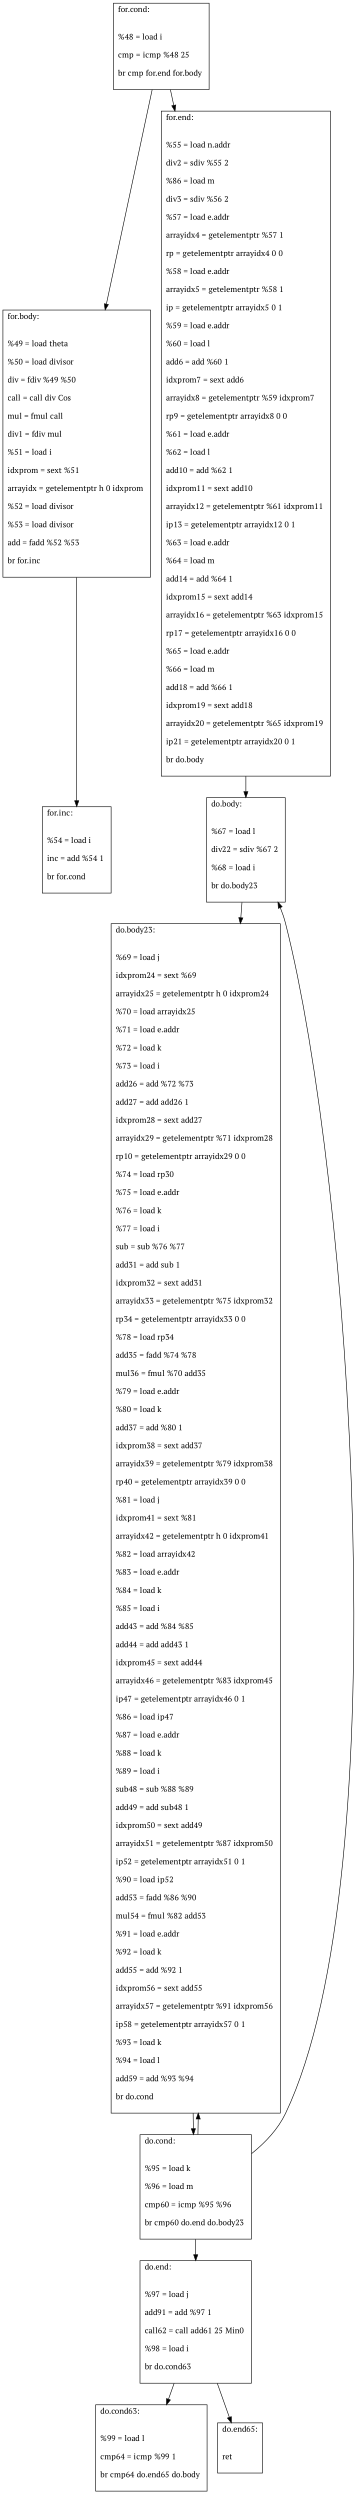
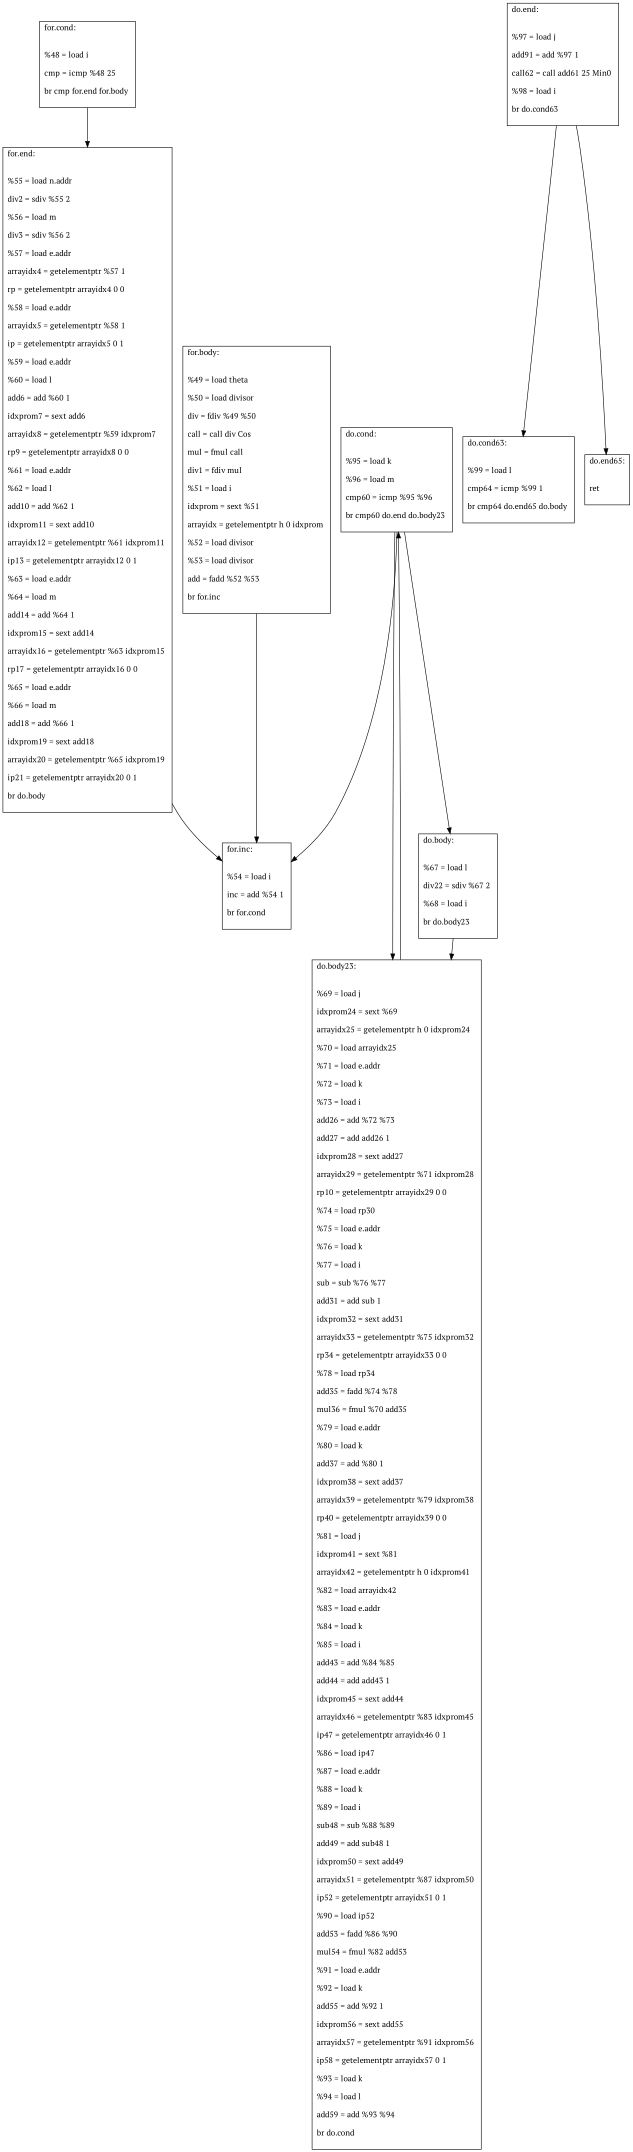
  digraph {
    fontname="PT Serif"
    node [fontname="PT Serif" shape=record]
    edge [fontname="PT Serif"]
    n1 [label="{for.cond:\l\l\n			%48 = load i \l\n			cmp = icmp %48 25 \l\n			br cmp for.end for.body \l\n		}"]
    n2 [label="{for.body:\l\l\n			%49 = load theta \l\n			%50 = load divisor \l\n			div = fdiv %49 %50 \l\n			call = call div Cos \l\n			mul = fmul call \l\n			div1 = fdiv mul \l\n			%51 = load i \l\n			idxprom = sext %51 \l\n			arrayidx = getelementptr h 0 idxprom \l\n			%52 = load divisor \l\n			%53 = load divisor \l\n			add = fadd %52 %53 \l\n			br for.inc \l\n		}"]
-   n3 [label="{for.end:\l\l\n			%55 = load n.addr \l\n			div2 = sdiv %55 2 \l\n			%86 = load m \l\n			div3 = sdiv %56 2 \l\n			%57 = load e.addr \l\n			arrayidx4 = getelementptr %57 1 \l\n			rp = getelementptr arrayidx4 0 0 \l\n			%58 = load e.addr \l\n			arrayidx5 = getelementptr %58 1 \l\n			ip = getelementptr arrayidx5 0 1 \l\n			%59 = load e.addr \l\n			%60 = load l \l\n			add6 = add %60 1 \l\n			idxprom7 = sext add6 \l\n			arrayidx8 = getelementptr %59 idxprom7 \l\n			rp9 = getelementptr arrayidx8 0 0 \l\n			%61 = load e.addr \l\n			%62 = load l \l\n			add10 = add %62 1 \l\n			idxprom11 = sext add10 \l\n			arrayidx12 = getelementptr %61 idxprom11 \l\n			ip13 = getelementptr arrayidx12 0 1 \l\n			%63 = load e.addr \l\n			%64 = load m \l\n			add14 = add %64 1 \l\n			idxprom15 = sext add14 \l\n			arrayidx16 = getelementptr %63 idxprom15 \l\n			rp17 = getelementptr arrayidx16 0 0 \l\n			%65 = load e.addr \l\n			%66 = load m \l\n			add18 = add %66 1 \l\n			idxprom19 = sext add18 \l\n			arrayidx20 = getelementptr %65 idxprom19 \l\n			ip21 = getelementptr arrayidx20 0 1 \l\n			br do.body \l\n		}"]
+   n3 [label="{for.end:\l\l\n			%55 = load n.addr \l\n			div2 = sdiv %55 2 \l\n			%56 = load m \l\n			div3 = sdiv %56 2 \l\n			%57 = load e.addr \l\n			arrayidx4 = getelementptr %57 1 \l\n			rp = getelementptr arrayidx4 0 0 \l\n			%58 = load e.addr \l\n			arrayidx5 = getelementptr %58 1 \l\n			ip = getelementptr arrayidx5 0 1 \l\n			%59 = load e.addr \l\n			%60 = load l \l\n			add6 = add %60 1 \l\n			idxprom7 = sext add6 \l\n			arrayidx8 = getelementptr %59 idxprom7 \l\n			rp9 = getelementptr arrayidx8 0 0 \l\n			%61 = load e.addr \l\n			%62 = load l \l\n			add10 = add %62 1 \l\n			idxprom11 = sext add10 \l\n			arrayidx12 = getelementptr %61 idxprom11 \l\n			ip13 = getelementptr arrayidx12 0 1 \l\n			%63 = load e.addr \l\n			%64 = load m \l\n			add14 = add %64 1 \l\n			idxprom15 = sext add14 \l\n			arrayidx16 = getelementptr %63 idxprom15 \l\n			rp17 = getelementptr arrayidx16 0 0 \l\n			%65 = load e.addr \l\n			%66 = load m \l\n			add18 = add %66 1 \l\n			idxprom19 = sext add18 \l\n			arrayidx20 = getelementptr %65 idxprom19 \l\n			ip21 = getelementptr arrayidx20 0 1 \l\n			br do.body \l\n		}"]
    n4 [label="{for.inc:\l\l\n			%54 = load i \l\n			inc = add %54 1 \l\n			br for.cond \l\n		}"]
    n5 [label="{do.body:\l\l\n			%67 = load l \l\n			div22 = sdiv %67 2 \l\n			%68 = load i \l\n			br do.body23 \l\n		}"]
    n6 [label="{do.body23:\l\l\n			%69 = load j \l\n			idxprom24 = sext %69 \l\n			arrayidx25 = getelementptr h 0 idxprom24 \l\n			%70 = load arrayidx25 \l\n			%71 = load e.addr \l\n			%72 = load k \l\n			%73 = load i \l\n			add26 = add %72 %73 \l\n			add27 = add add26 1 \l\n			idxprom28 = sext add27 \l\n			arrayidx29 = getelementptr %71 idxprom28 \l\n			rp10 = getelementptr arrayidx29 0 0 \l\n			%74 = load rp30 \l\n			%75 = load e.addr \l\n			%76 = load k \l\n			%77 = load i \l\n			sub = sub %76 %77 \l\n			add31 = add sub 1 \l\n			idxprom32 = sext add31 \l\n			arrayidx33 = getelementptr %75 idxprom32 \l\n			rp34 = getelementptr arrayidx33 0 0 \l\n			%78 = load rp34 \l\n			add35 = fadd %74 %78 \l\n			mul36 = fmul %70 add35 \l\n			%79 = load e.addr \l\n			%80 = load k \l\n			add37 = add %80 1 \l\n			idxprom38 = sext add37 \l\n			arrayidx39 = getelementptr %79 idxprom38 \l\n			rp40 = getelementptr arrayidx39 0 0 \l\n			%81 = load j \l\n			idxprom41 = sext %81 \l\n			arrayidx42 = getelementptr h 0 idxprom41 \l\n			%82 = load arrayidx42 \l\n			%83 = load e.addr \l\n			%84 = load k \l\n			%85 = load i \l\n			add43 = add %84 %85 \l\n			add44 = add add43 1 \l\n			idxprom45 = sext add44 \l\n			arrayidx46 = getelementptr %83 idxprom45 \l\n			ip47 = getelementptr arrayidx46 0 1 \l\n			%86 = load ip47 \l\n			%87 = load e.addr \l\n			%88 = load k \l\n			%89 = load i \l\n			sub48 = sub %88 %89 \l\n			add49 = add sub48 1 \l\n			idxprom50 = sext add49 \l\n			arrayidx51 = getelementptr %87 idxprom50 \l\n			ip52 = getelementptr arrayidx51 0 1 \l\n			%90 = load ip52 \l\n			add53 = fadd %86 %90 \l\n			mul54 = fmul %82 add53 \l\n			%91 = load e.addr \l\n			%92 = load k \l\n			add55 = add %92 1 \l\n			idxprom56 = sext add55 \l\n			arrayidx57 = getelementptr %91 idxprom56 \l\n			ip58 = getelementptr arrayidx57 0 1 \l\n			%93 = load k \l\n			%94 = load l \l\n			add59 = add %93 %94 \l\n			br do.cond \l\n		}"]
    n7 [label="{do.cond:\l\l\n			%95 = load k \l\n			%96 = load m \l\n			cmp60 = icmp %95 %96 \l\n			br cmp60 do.end do.body23 \l\n		}"]
    n8 [label="{do.end:\l\l\n			%97 = load j \l\n			add91 = add %97 1 \l\n			call62 = call add61 25 Min0 \l\n			%98 = load i \l\n			br do.cond63 \l\n		}"]
    n9 [label="{do.cond63:\l\l\n			%99 = load l \l\n			cmp64 = icmp %99 1 \l\n			br cmp64 do.end65 do.body \l\n		}"]
    n10 [label="{do.end65:\l\l\n			ret \l\n		}"]
-   n1 -> n2
    n1 -> n3
    n2 -> n4
-   n3 -> n5
+   n3 -> n4
    n5 -> n6
    n6 -> n7
    n7 -> n5
    n7 -> n6
-   n7 -> n8
+   n7 -> n4
    n8 -> n9
    n8 -> n10
  }
